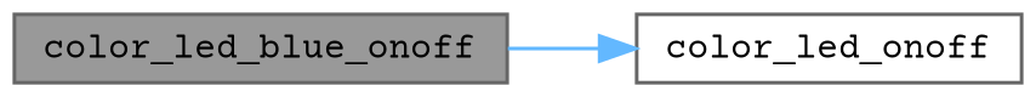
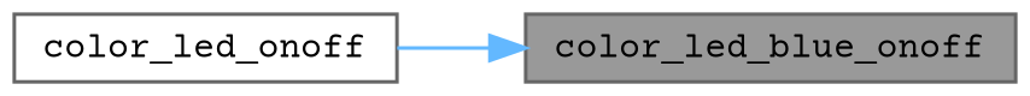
  digraph {
    rankdir=RL
    fontname="Courier Prime"
    node [fontname="Courier Prime" fontsize=10 shape=box style=filled]
    n1 [color=gray40 fillcolor=grey60 fontcolor=black height=0.2 label=color_led_blue_onoff width=0.4]
    n2 [color=grey40 fillcolor=white height=0.2 label=color_led_onoff width=0.4]
-   n2 -> n1 [color=steelblue1 dir=back fontname="Courier Prime" fontsize=10 labelfontname=Helvetica labelfontsize=10 style=solid]
+   n1 -> n2 [color=steelblue1 dir=back fontname="Courier Prime" fontsize=10 labelfontname=Helvetica labelfontsize=10 style=solid]
  }
